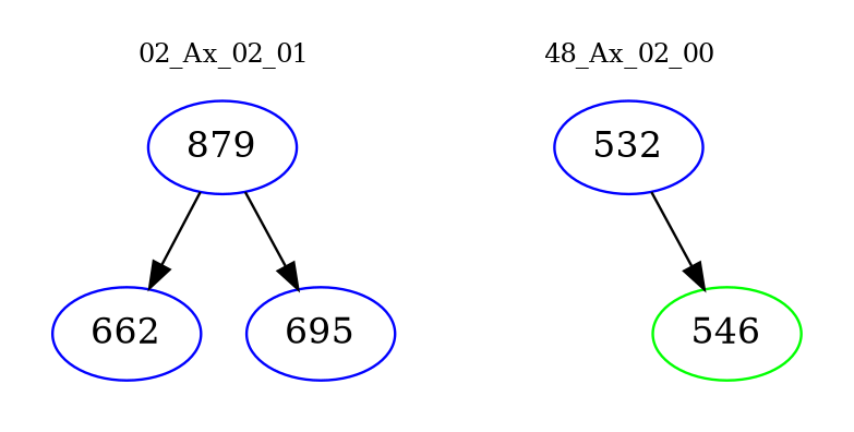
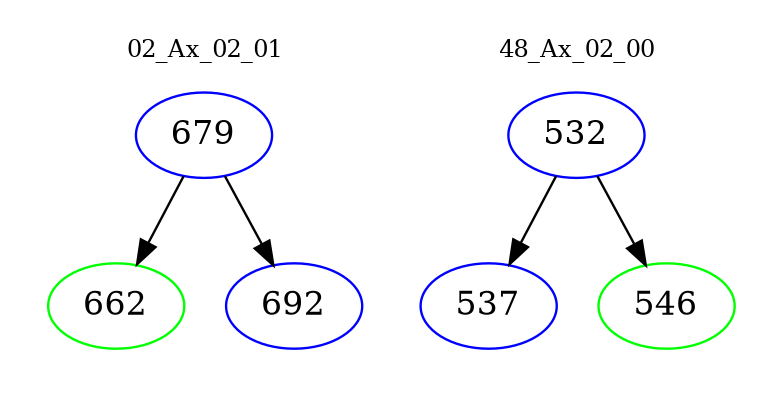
  digraph {
    node [color=blue]
    edge [color=black]
-   n1 [label=879]
-   n2 [label=662]
-   n3 [label=695]
+   n1 [label=679]
+   n2 [color=green label=662]
+   n3 [label=692]
    n4 [label=532]
+   n5 [label=537]
    n6 [color=green label=546]
    subgraph cluster_1 {
      color=white
      fontsize=10
      label="02_Ax_02_01"
      n1
      n2
      n3
    }
    subgraph cluster_2 {
      color=white
      fontsize=10
      label="48_Ax_02_00"
      n4
+     n5
      n6
    }
    n1 -> n2
    n1 -> n3
+   n4 -> n5
    n4 -> n6
  }
